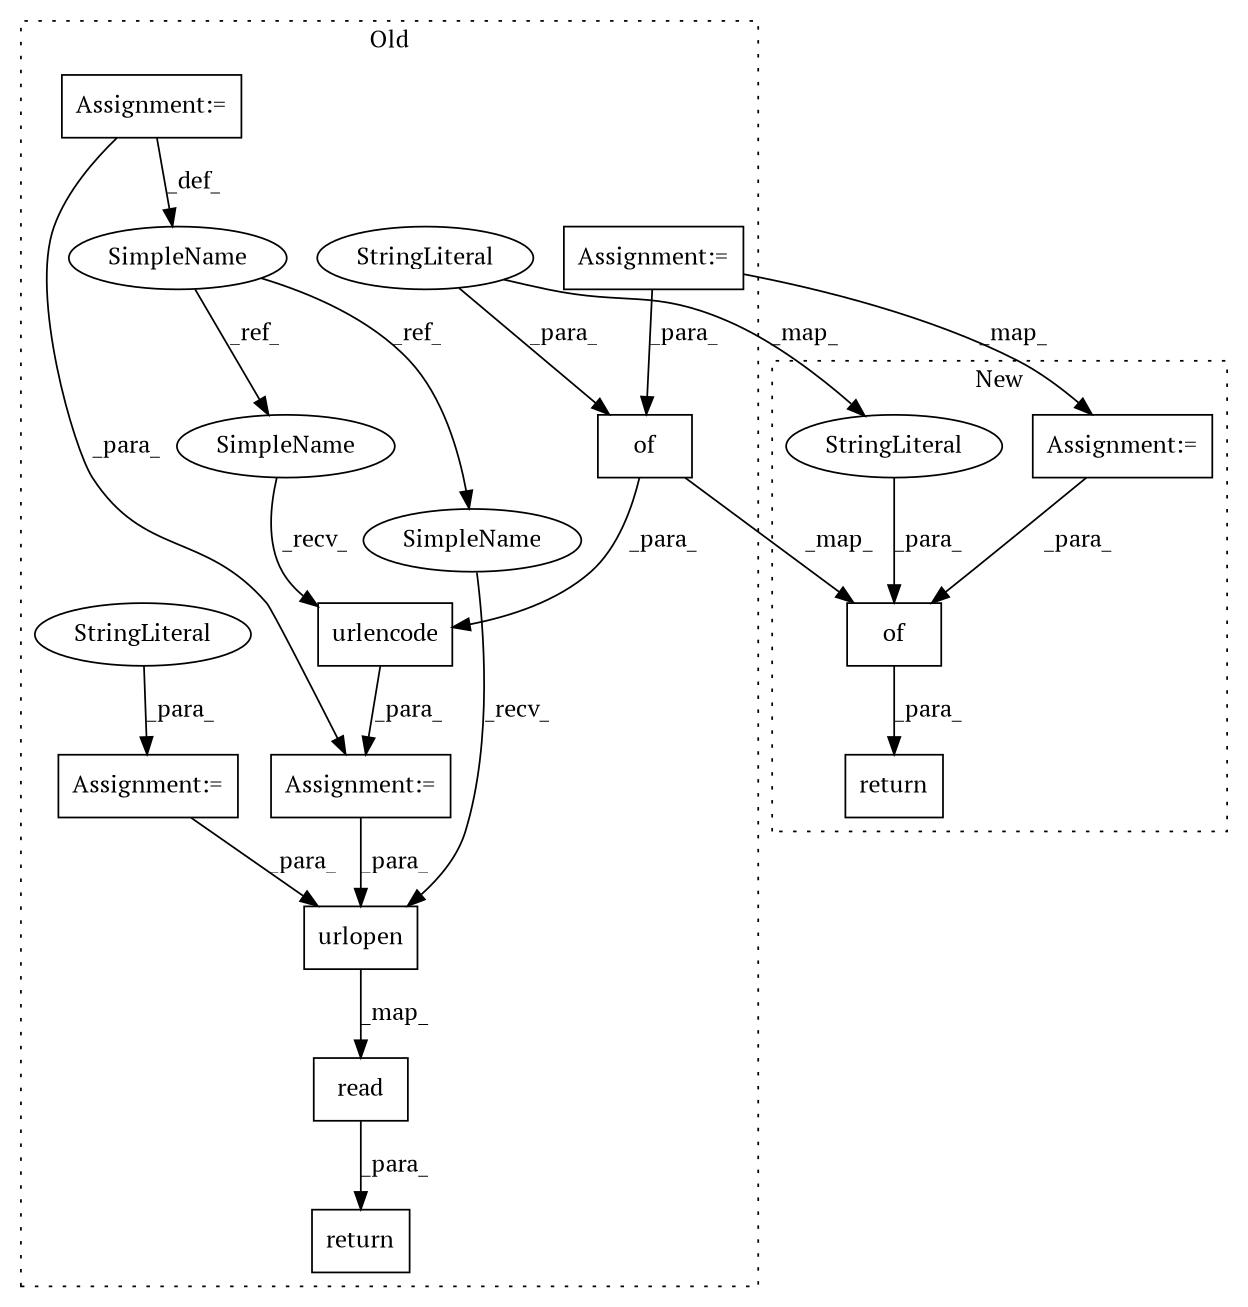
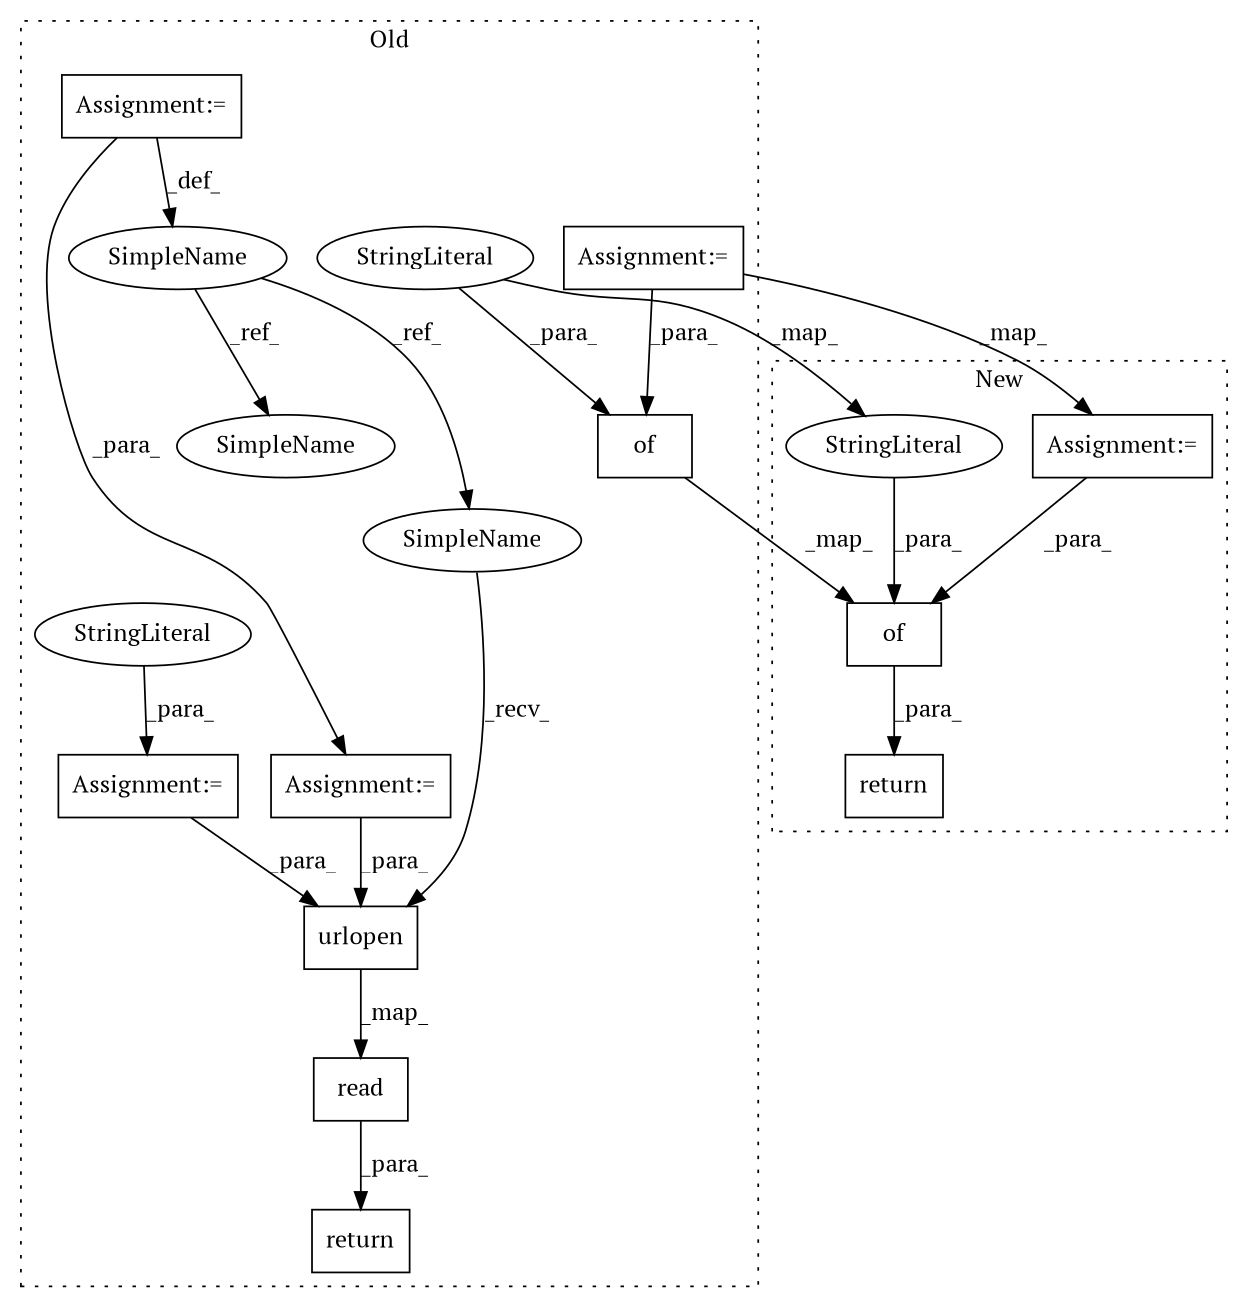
  digraph {
    fontname="PT Serif"
    node [a=32 fontname="PT Serif" l=6 s=3878 shape=box]
    edge [fontname="PT Serif"]
-   n1 [l="10,1" label=urlencode s="4000,4055"]
    n2 [a=42 label=SimpleName shape=ellipse]
    n3 [l="8,1" label=urlopen s="4076,4094"]
    n4 [label=read s=4096]
    n5 [l="3,1" label=of s="4014,4054"]
    n6 [a=7 label="Assignment:="]
    n7 [a=7 l=1 label="Assignment:=" s=3992]
    n8 [a=41 l=7 label=return s=4062]
    n9 [a=7 l=1 label="Assignment:=" s=3925]
    n10 [a=45 l=54 label=StringLiteral s=3926 shape=ellipse]
    n11 [a=45 l=9 label=StringLiteral s=4037 shape=ellipse]
    n12 [a=7 l=7 label="Assignment:=" s=3857]
    n13 [a=42 label=SimpleName s=3993 shape=ellipse]
    n14 [a=42 label=SimpleName s=4069 shape=ellipse]
    n15 [a=41 l=7 label=return s=2922]
    n16 [l="3,1" label=of s="2933,2973"]
    n17 [a=45 l=9 label=StringLiteral s=2936 shape=ellipse]
    n18 [a=7 l=7 label="Assignment:=" s=2893]
    subgraph cluster_1 {
      label=Old
      style=dotted
-     n1
      n2
      n3
      n4
      n5
      n6
      n7
      n8
      n9
      n10
      n11
      n12
      n13
      n14
    }
    subgraph cluster_2 {
      label=New
      style=dotted
      n15
      n16
      n17
      n18
    }
-   n1 -> n7 [label=_para_]
    n2 -> n13 [label=_ref_]
    n2 -> n14 [label=_ref_]
    n3 -> n4 [label=_map_]
    n4 -> n8 [label=_para_]
-   n5 -> n1 [label=_para_]
    n5 -> n16 [label=_map_]
    n6 -> n2 [label=_def_]
    n6 -> n7 [label=_para_]
    n7 -> n3 [label=_para_]
    n9 -> n3 [label=_para_]
    n10 -> n9 [label=_para_]
    n11 -> n5 [label=_para_]
    n11 -> n17 [label=_map_]
    n12 -> n5 [label=_para_]
    n12 -> n18 [label=_map_]
-   n13 -> n1 [label=_recv_]
    n14 -> n3 [label=_recv_]
    n16 -> n15 [label=_para_]
    n17 -> n16 [label=_para_]
    n18 -> n16 [label=_para_]
  }
